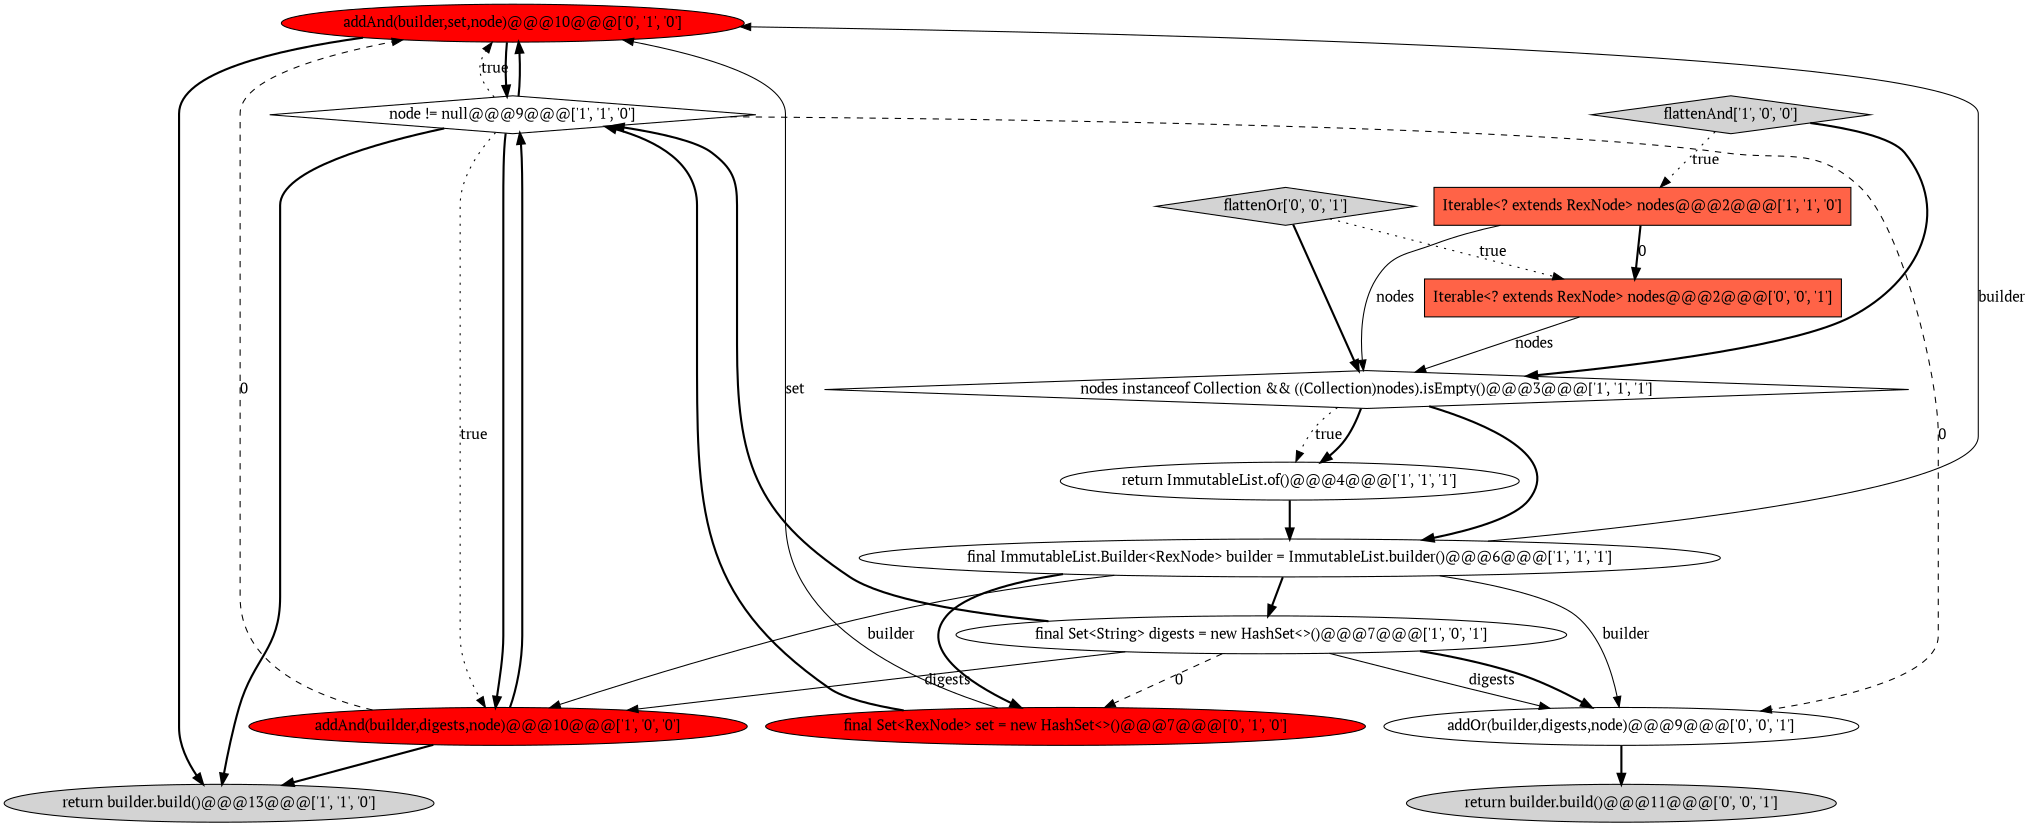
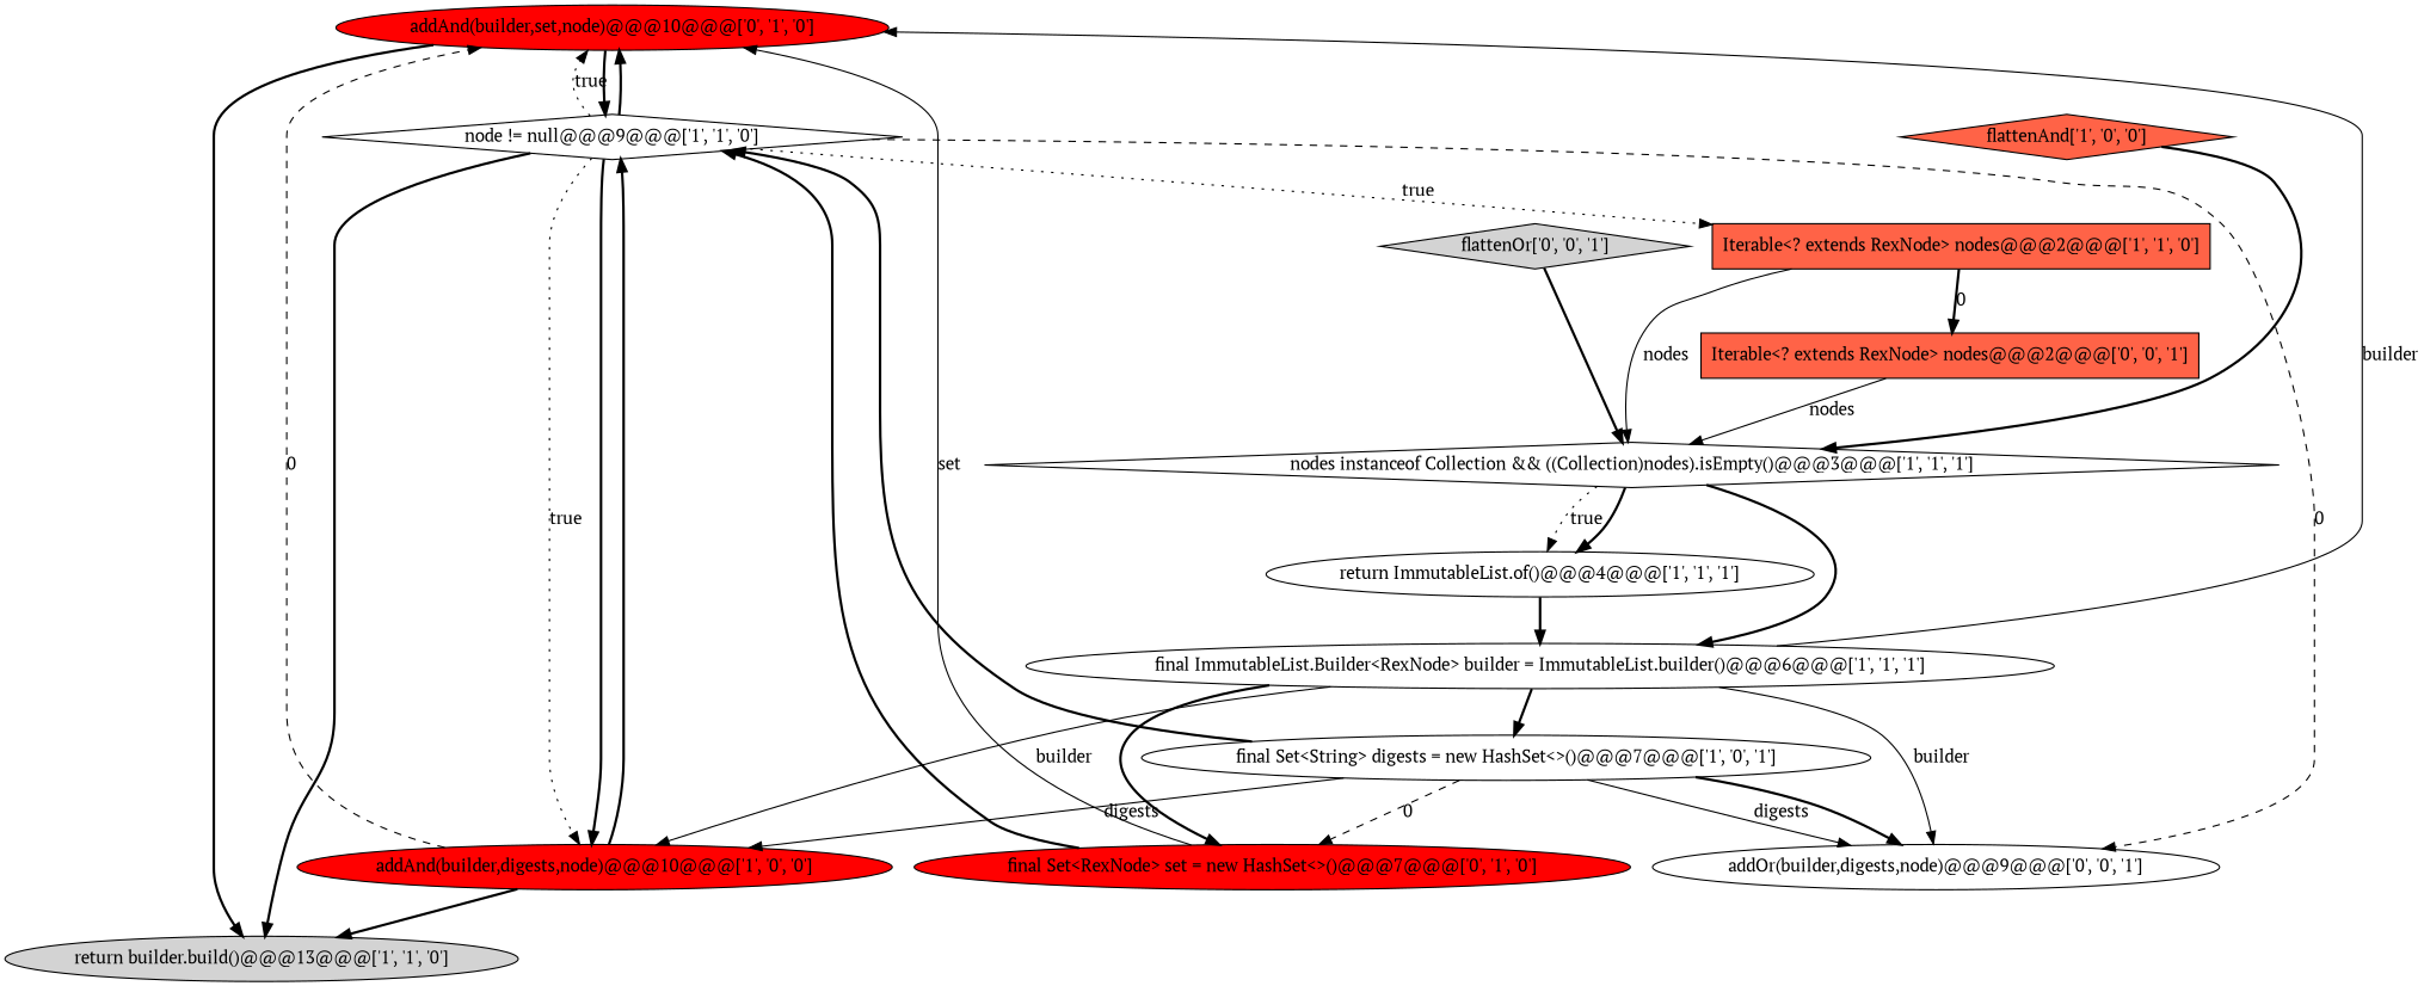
  digraph {
    fontname="PT Serif"
    node [fillcolor=white fontname="PT Serif" shape=ellipse style=filled]
    edge [fontname="PT Serif" style=bold]
    n1 [fillcolor=lightgray label="return builder.build()@@@13@@@['1', '1', '0']"]
-   n2 [fillcolor=lightgray label="flattenAnd['1', '0', '0']" shape=diamond]
+   n2 [fillcolor=tomato label="flattenAnd['1', '0', '0']" shape=diamond]
    n3 [fillcolor=tomato label="Iterable<? extends RexNode> nodes@@@2@@@['1', '1', '0']" shape=box]
    n4 [label="nodes instanceof Collection && ((Collection)nodes).isEmpty()@@@3@@@['1', '1', '1']" shape=diamond]
    n5 [fillcolor=tomato label="Iterable<? extends RexNode> nodes@@@2@@@['0', '0', '1']" shape=box]
    n6 [label="final ImmutableList.Builder<RexNode> builder = ImmutableList.builder()@@@6@@@['1', '1', '1']"]
    n7 [label="return ImmutableList.of()@@@4@@@['1', '1', '1']"]
    n8 [fillcolor=red label="addAnd(builder,set,node)@@@10@@@['0', '1', '0']"]
    n9 [label="final Set<String> digests = new HashSet<>()@@@7@@@['1', '0', '1']"]
    n10 [fillcolor=red label="final Set<RexNode> set = new HashSet<>()@@@7@@@['0', '1', '0']"]
    n11 [label="addOr(builder,digests,node)@@@9@@@['0', '0', '1']"]
    n12 [fillcolor=red label="addAnd(builder,digests,node)@@@10@@@['1', '0', '0']"]
    n13 [label="node != null@@@9@@@['1', '1', '0']" shape=diamond]
-   n14 [fillcolor=lightgray label="return builder.build()@@@11@@@['0', '0', '1']"]
    n15 [fillcolor=lightgray label="flattenOr['0', '0', '1']" shape=diamond]
-   n2 -> n3 [label=true style=dotted]
+   n13 -> n3 [label=true style=dotted]
    n2 -> n4
    n3 -> n4 [label=nodes style=solid]
    n3 -> n5 [label=0]
    n4 -> n6
    n4 -> n7 [label=true style=dotted]
    n4 -> n7
    n5 -> n4 [label=nodes style=solid]
    n6 -> n8 [label=builder style=solid]
    n6 -> n9
    n6 -> n10
    n6 -> n11 [label=builder style=solid]
    n6 -> n12 [label=builder style=solid]
    n7 -> n6
    n8 -> n1
    n8 -> n13
    n9 -> n10 [label=0 style=dashed]
    n9 -> n11 [label=digests style=solid]
    n9 -> n11
    n9 -> n12 [label=digests style=solid]
    n9 -> n13
    n10 -> n8 [label=set style=solid]
    n10 -> n13
-   n11 -> n14
    n12 -> n1
    n12 -> n8 [label=0 style=dashed]
    n12 -> n13
    n13 -> n1
    n13 -> n8 [label=true style=dotted]
    n13 -> n8
    n13 -> n11 [label=0 style=dashed]
    n13 -> n12
    n13 -> n12 [label=true style=dotted]
    n15 -> n4
-   n15 -> n5 [label=true style=dotted]
  }
